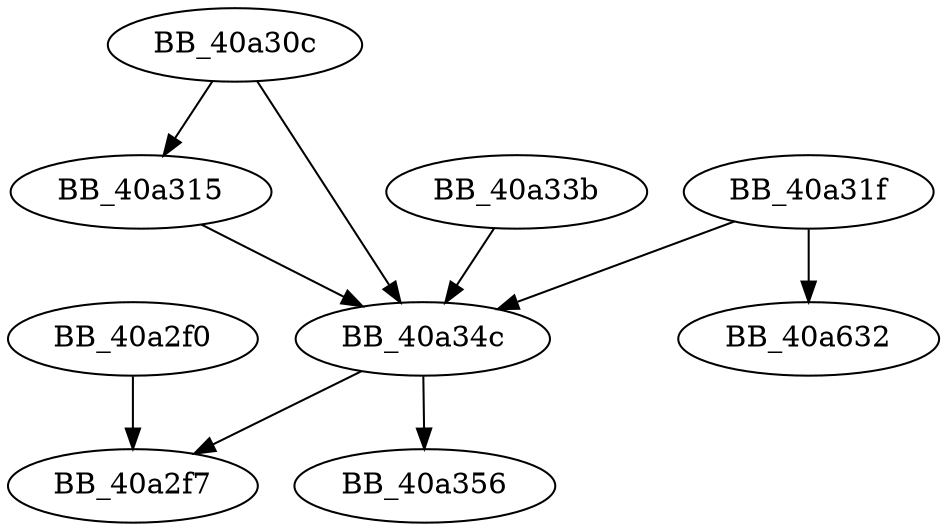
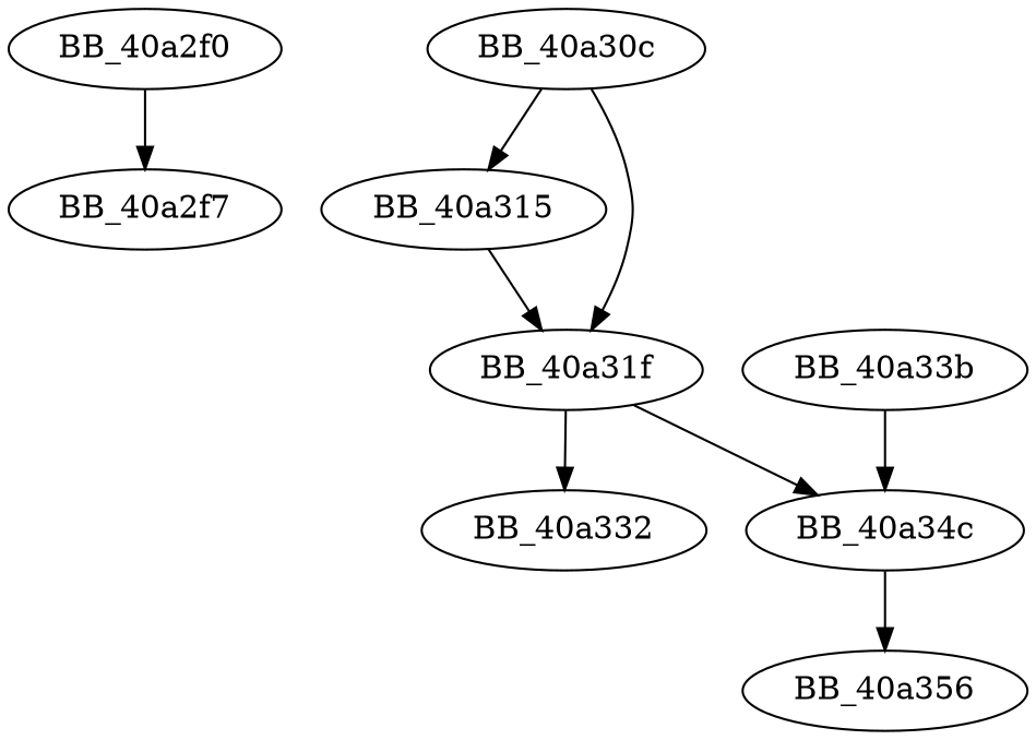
  digraph {
    BB_40a2f0
    BB_40a2f7
    BB_40a30c
    BB_40a315
    BB_40a31f
-   BB_40a332 [label=BB_40a632]
+   BB_40a332
    BB_40a34c
    BB_40a33b
    BB_40a356
    BB_40a2f0 -> BB_40a2f7
    BB_40a30c -> BB_40a315
-   BB_40a30c -> BB_40a34c
-   BB_40a315 -> BB_40a34c
+   BB_40a30c -> BB_40a31f
+   BB_40a315 -> BB_40a31f
    BB_40a31f -> BB_40a332
    BB_40a31f -> BB_40a34c
-   BB_40a34c -> BB_40a2f7
    BB_40a34c -> BB_40a356
    BB_40a33b -> BB_40a34c
  }
